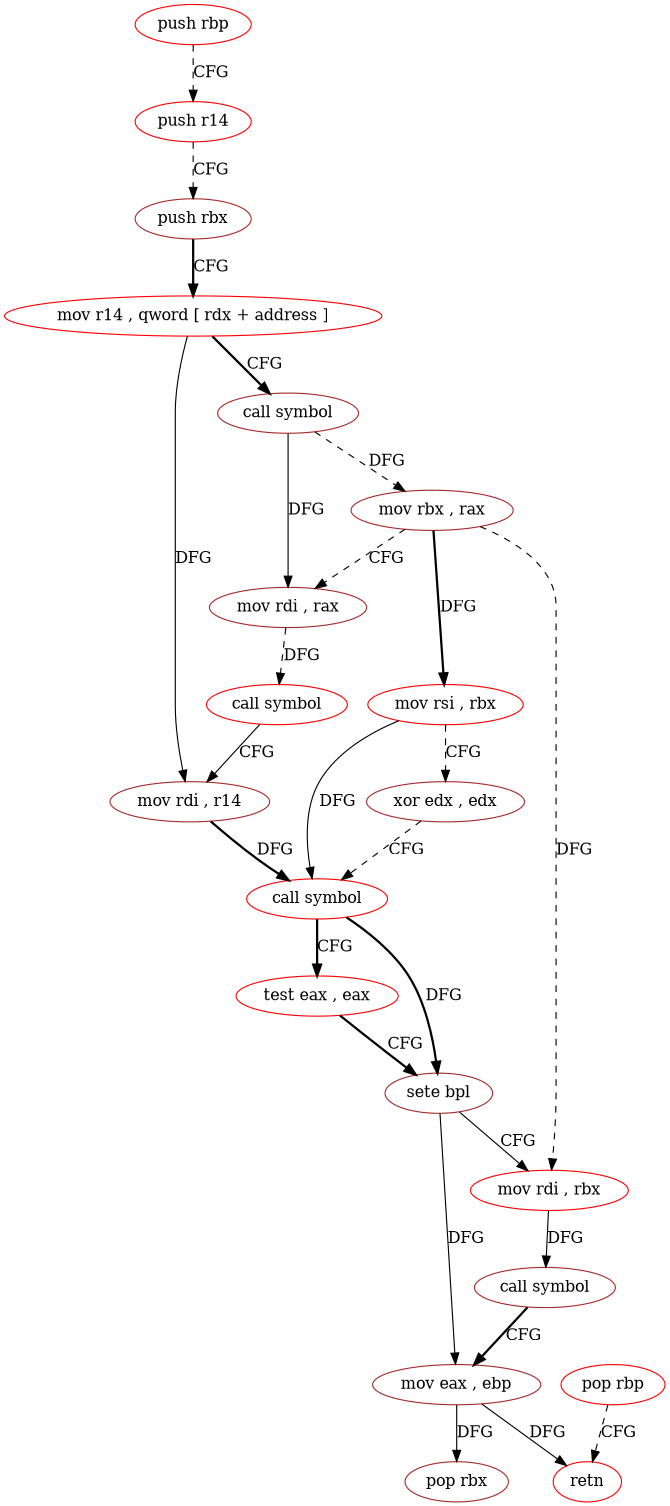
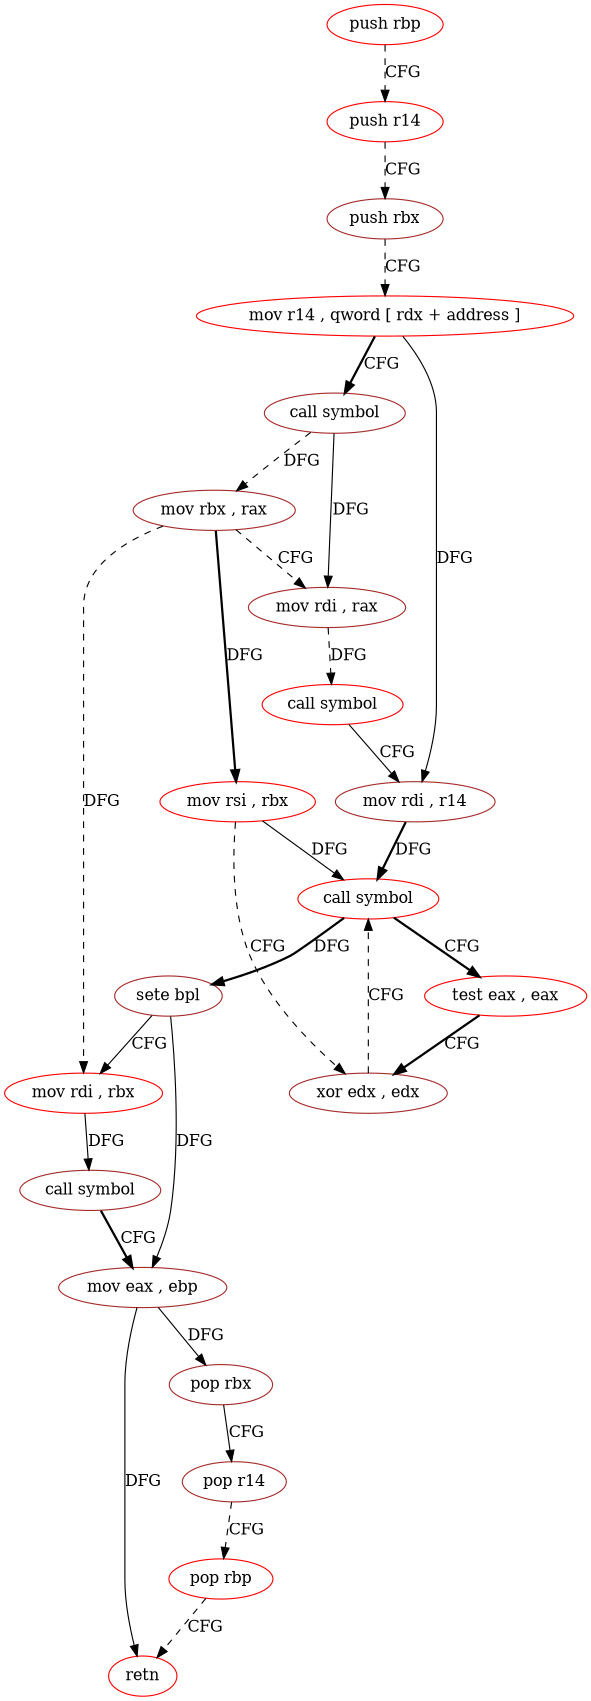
  digraph {
    node [color=brown]
    edge [style=dashed]
    n1 [color=red label="push rbp"]
    n2 [color=red label="push r14"]
    n3 [label="push rbx"]
    n4 [color=red label="mov r14 , qword [ rdx + address ]"]
    n5 [label="call symbol"]
    n6 [label="mov rdi , r14"]
    n7 [label="mov rbx , rax"]
    n8 [label="mov rdi , rax"]
    n9 [color=red label="call symbol"]
    n10 [color=red label="mov rsi , rbx"]
    n11 [color=red label="mov rdi , rbx"]
    n12 [color=red label="call symbol"]
    n13 [label="xor edx , edx"]
    n14 [label="call symbol"]
    n15 [color=red label="test eax , eax"]
    n16 [label="sete bpl"]
    n17 [label="mov eax , ebp"]
    n18 [label="pop rbx"]
    n19 [color=red label=retn]
+   n20 [label="pop r14"]
    n21 [color=red label="pop rbp"]
    n1 -> n2 [label=CFG]
    n2 -> n3 [label=CFG]
-   n3 -> n4 [label=CFG style=bold]
+   n3 -> n4 [label=CFG]
    n4 -> n5 [label=CFG style=bold]
    n4 -> n6 [label=DFG style=solid]
    n5 -> n7 [label=DFG]
    n5 -> n8 [label=DFG style=solid]
    n6 -> n9 [label=DFG style=bold]
    n7 -> n8 [label=CFG]
    n7 -> n10 [label=DFG style=bold]
    n7 -> n11 [label=DFG]
    n8 -> n12 [label=DFG]
    n9 -> n15 [label=CFG style=bold]
    n9 -> n16 [label=DFG style=bold]
    n10 -> n9 [label=DFG style=solid]
    n10 -> n13 [label=CFG]
    n11 -> n14 [label=DFG style=solid]
    n12 -> n6 [label=CFG style=solid]
    n13 -> n9 [label=CFG]
    n14 -> n17 [label=CFG style=bold]
-   n15 -> n16 [label=CFG style=bold]
+   n15 -> n13 [label=CFG style=bold]
    n16 -> n11 [label=CFG style=solid]
    n16 -> n17 [label=DFG style=solid]
    n17 -> n18 [label=DFG style=solid]
    n17 -> n19 [label=DFG style=solid]
+   n18 -> n20 [label=CFG style=solid]
+   n20 -> n21 [label=CFG]
    n21 -> n19 [label=CFG]
  }
